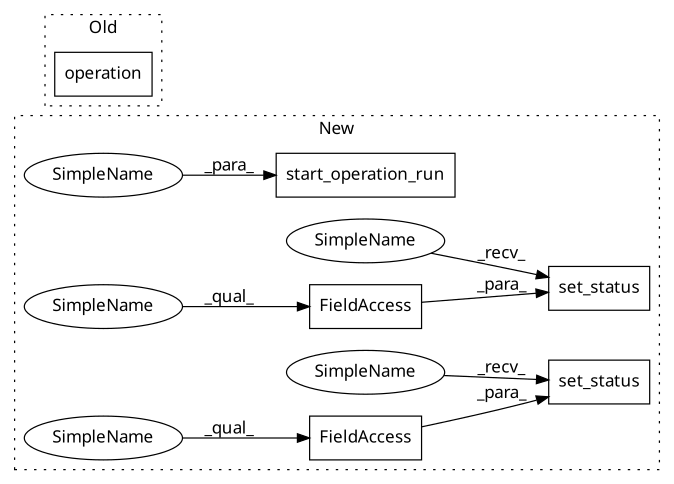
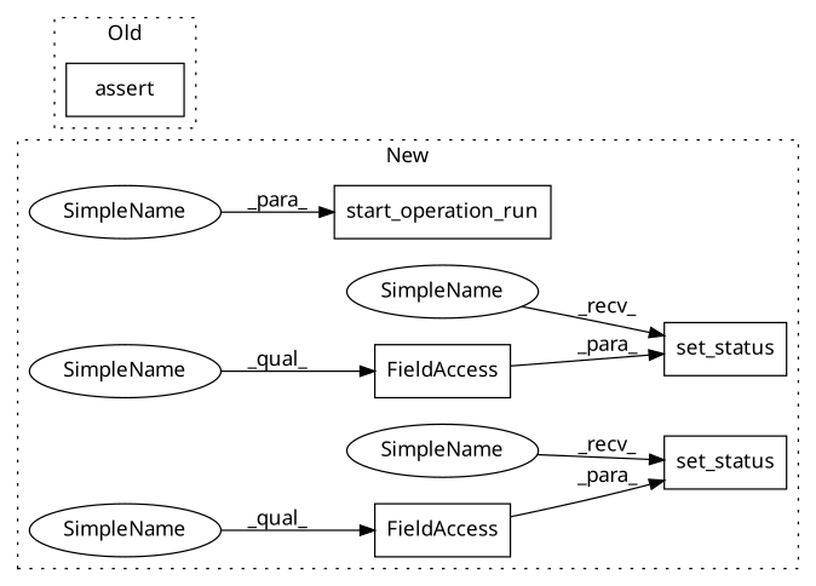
  digraph {
    rankdir=LR
    fontname="Noto Sans"
    node [a=42 l=13 s=11373 shape=box fontname="Noto Sans"]
    edge [fontname="Noto Sans"]
    n1 [a=32 l="11,1" label=set_status s="11362,11398"]
    n2 [a=22 l=25 label=FieldAccess]
    n3 [a=22 l=27 label=FieldAccess s=11051]
    n4 [a=32 l="11,1" label=set_status s="11040,11078"]
    n5 [a=32 l="20,1" label=start_operation_run s="10585,10618"]
    n6 [label=SimpleName s=10605 shape=ellipse]
    n7 [label=SimpleName s=11348 shape=ellipse]
    n8 [label=SimpleName s=11026 shape=ellipse]
    n9 [l=17 label=SimpleName s=11051 shape=ellipse]
    n10 [l=17 label=SimpleName shape=ellipse]
-   n11 [a=6 l=7 label=operation s=9921]
+   n11 [a=6 l=7 label=assert s=9921]
    subgraph cluster_1 {
      label=New
      style=dotted
      n1
      n2
      n3
      n4
      n5
      n6
      n7
      n8
      n9
      n10
    }
    subgraph cluster_2 {
      label=Old
      style=dotted
      n11
    }
    n2 -> n1 [label=_para_]
    n3 -> n4 [label=_para_]
    n6 -> n5 [label=_para_]
    n7 -> n1 [label=_recv_]
    n8 -> n4 [label=_recv_]
    n9 -> n3 [label=_qual_]
    n10 -> n2 [label=_qual_]
  }
